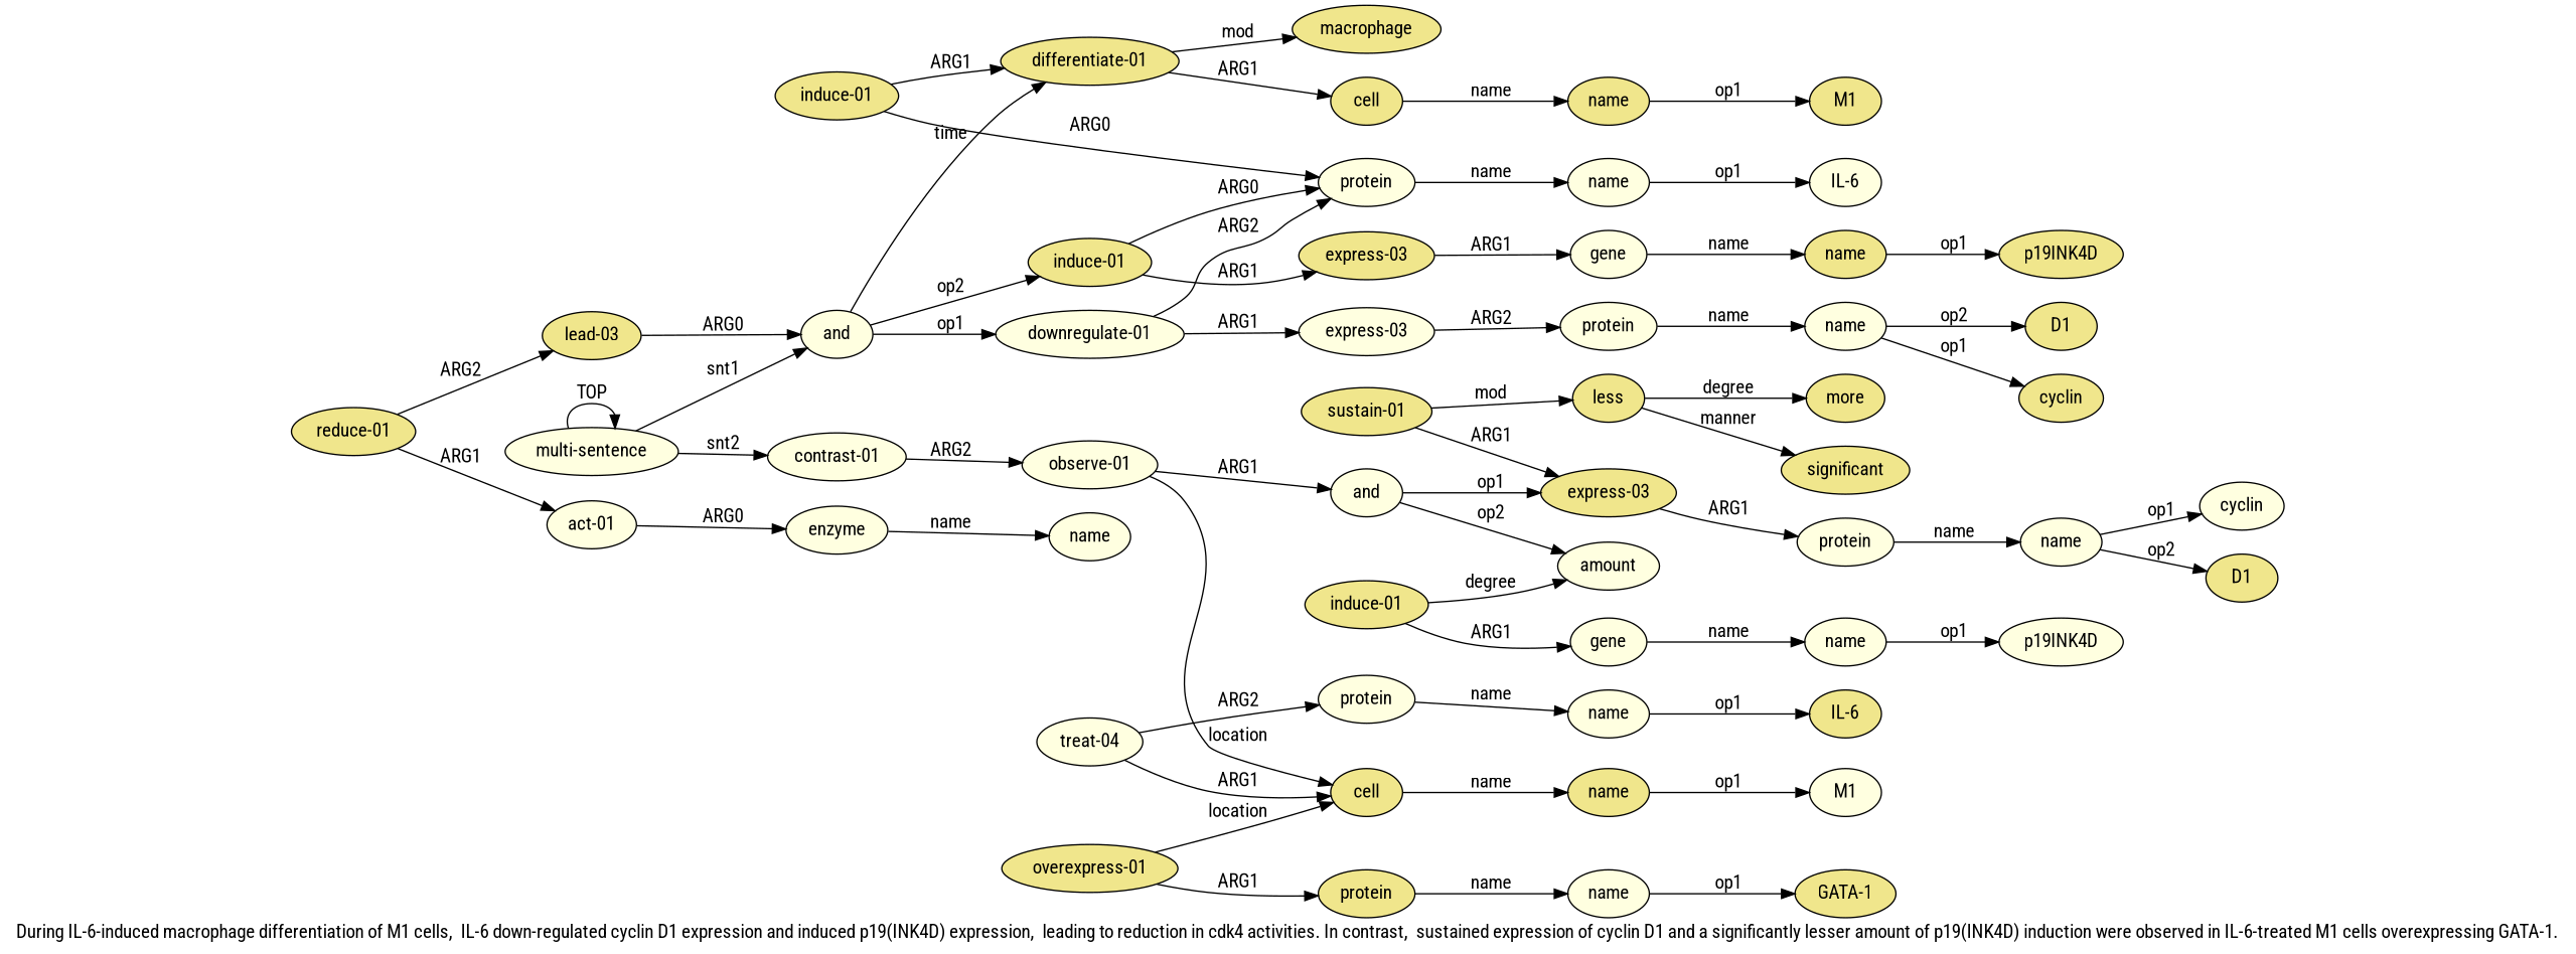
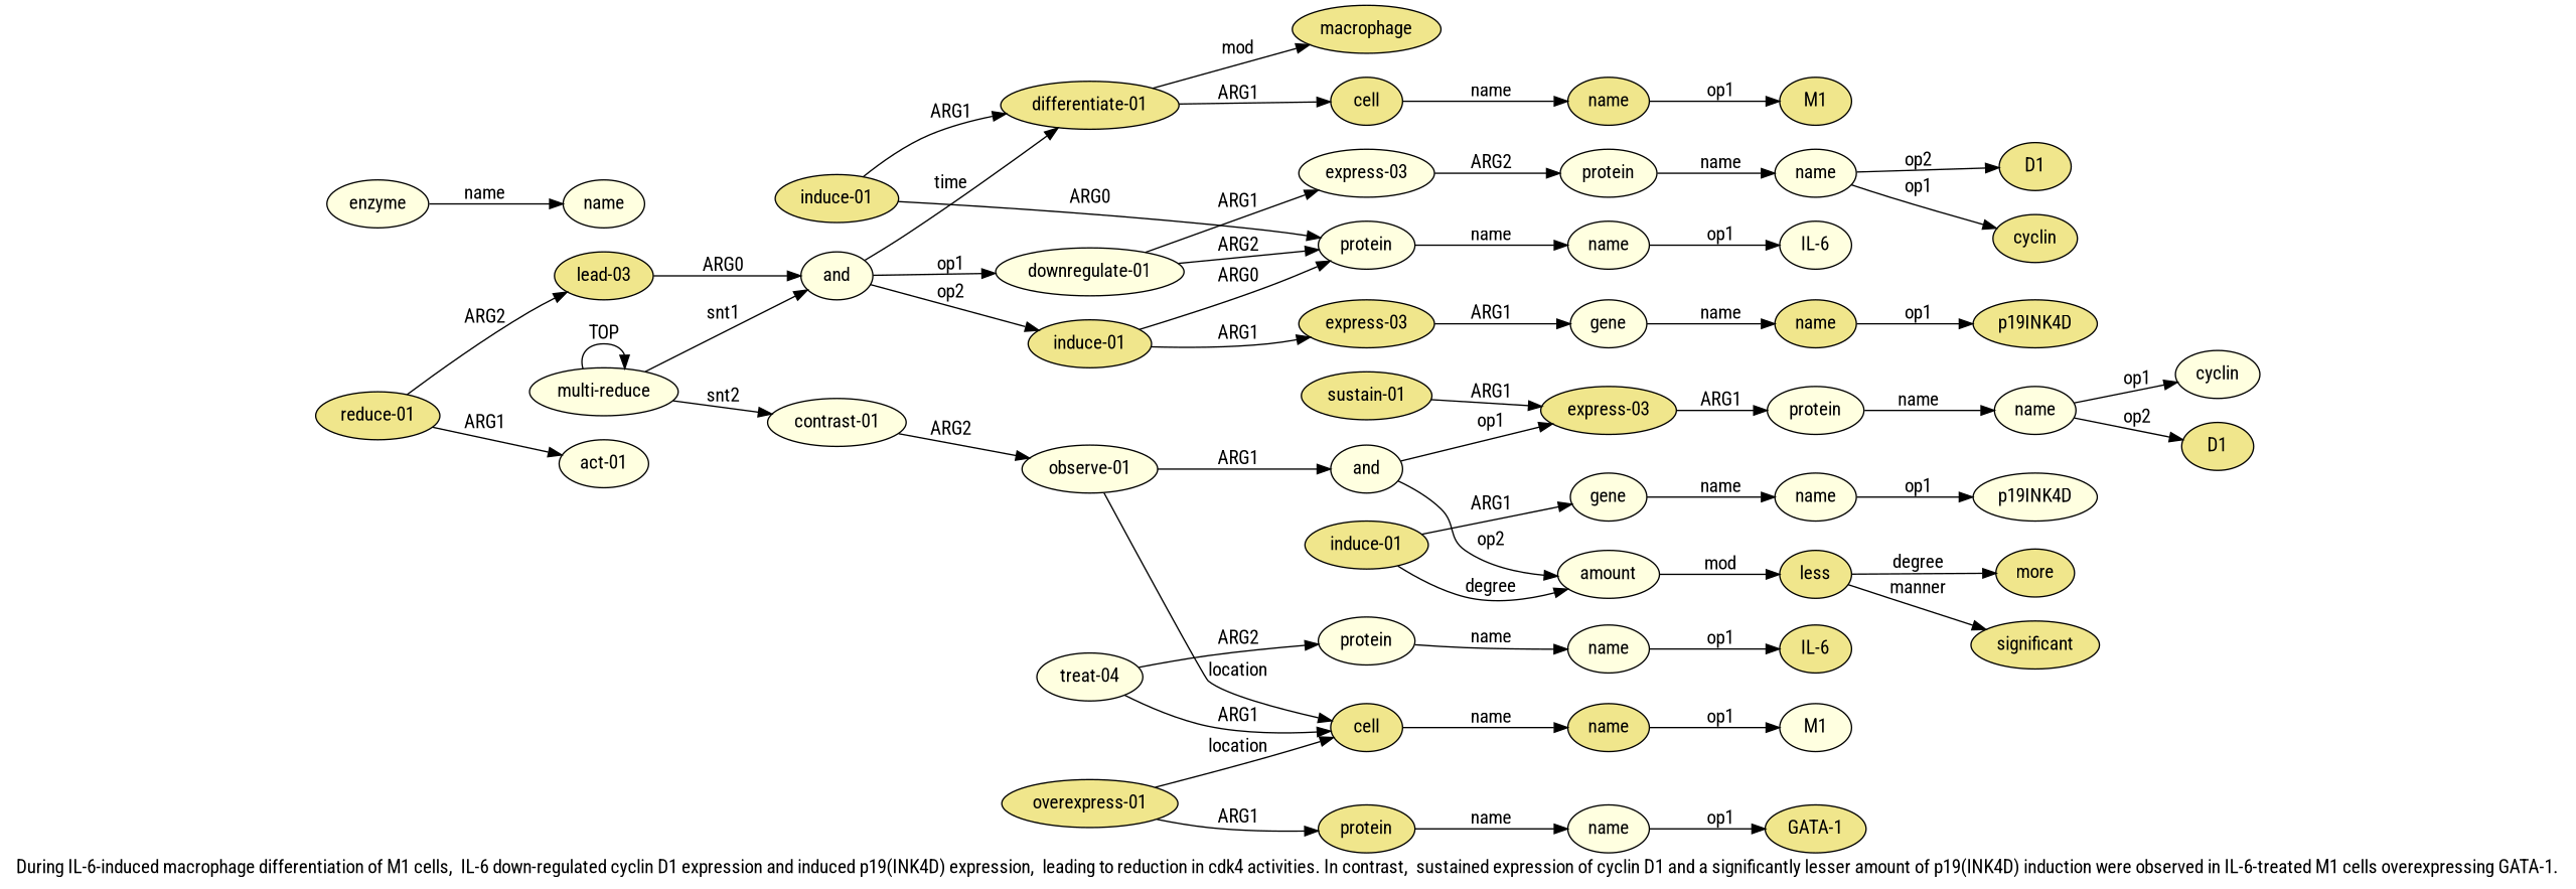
  digraph {
    fontname="Roboto Condensed"
    label="During IL-6-induced macrophage differentiation of M1 cells,  IL-6 down-regulated cyclin D1 expression and induced p19(INK4D) expression,  leading to reduction in cdk4 activities. In contrast,  sustained expression of cyclin D1 and a significantly lesser amount of p19(INK4D) induction were observed in IL-6-treated M1 cells overexpressing GATA-1."
    rankdir=LR
    node [color=black fillcolor=lightyellow fontname="Roboto Condensed" gold_ind=-1 gold_label=name style=filled test_ind=-1 test_label=name]
    edge [color=black fontname="Roboto Condensed" gold_label=ARG1 test_label=ARG1]
    n1 [fillcolor=khaki gold_ind=20 gold_label="induce-01" label="induce-01" test_ind=20 test_label="induce-01"]
    n2 [fillcolor=khaki gold_ind=17 gold_label="differentiate-01" label="differentiate-01" test_ind=17 test_label="differentiate-01"]
    n3 [gold_ind=6 gold_label=protein label=protein test_ind=6 test_label=protein]
    n4 [fillcolor=khaki gold_ind=21 gold_label=macrophage label=macrophage test_ind=21 test_label=macrophage]
    n5 [fillcolor=khaki gold_ind=18 gold_label=cell label=cell test_ind=18 test_label=cell]
    n6 [gold_ind=7 label=name test_ind=7]
    n7 [fillcolor=khaki gold_ind=19 label=name test_ind=19]
    n8 [gold_label="IL-6" label="IL-6" test_label="IL-6"]
    n9 [gold_ind=22 gold_label="contrast-01" label="contrast-01" test_ind=22 test_label="contrast-01"]
    n10 [gold_ind=23 gold_label="observe-01" label="observe-01" test_ind=23 test_label="observe-01"]
    n11 [gold_ind=24 gold_label=and label=and test_ind=24 test_label=and]
    n12 [fillcolor=khaki gold_ind=36 gold_label=cell label=cell test_ind=36 test_label=cell]
    n13 [fillcolor=khaki gold_ind=25 gold_label="express-03" label="express-03" test_ind=25 test_label="express-03"]
    n14 [gold_ind=29 gold_label=amount label=amount test_ind=29 test_label=amount]
    n15 [fillcolor=khaki gold_ind=37 label=name test_ind=37]
    n16 [gold_ind=26 gold_label=protein label=protein test_ind=26 test_label=protein]
    n17 [fillcolor=khaki gold_ind=30 gold_label=less label=less test_ind=30 test_label=less]
    n18 [gold_label=M1 label=M1 test_label=M1]
    n19 [gold_ind=27 label=name test_ind=27]
    n20 [fillcolor=khaki gold_ind=31 gold_label=significant label=significant test_ind=31 test_label=significant]
    n21 [fillcolor=khaki gold_ind=32 gold_label=more label=more test_ind=32 test_label=more]
    n22 [gold_label=cyclin label=cyclin test_label=cyclin]
    n23 [fillcolor=khaki gold_label=D1 label=D1 test_label=D1]
    n24 [fillcolor=khaki gold_ind=28 gold_label="sustain-01" label="sustain-01" test_ind=28 test_label="sustain-01"]
    n25 [fillcolor=khaki gold_ind=33 gold_label="induce-01" label="induce-01" test_ind=33 test_label="induce-01"]
    n26 [gold_ind=34 gold_label=gene label=gene test_ind=34 test_label=gene]
    n27 [gold_ind=35 label=name test_ind=35]
    n28 [gold_label=p19INK4D label=p19INK4D test_label=p19INK4D]
    n29 [gold_ind=15 gold_label=enzyme label=enzyme test_ind=15 test_label=enzyme]
    n30 [gold_ind=16 label=name test_ind=16]
    n31 [gold_ind=14 gold_label="act-01" label="act-01" test_ind=14 test_label="act-01"]
    n32 [fillcolor=khaki gold_label=M1 label=M1 test_label=M1]
    n33 [fillcolor=khaki gold_ind=11 label=name test_ind=11]
    n34 [fillcolor=khaki gold_label=p19INK4D label=p19INK4D test_label=p19INK4D]
    n35 [gold_ind=10 gold_label=gene label=gene test_ind=10 test_label=gene]
    n36 [fillcolor=khaki gold_ind=13 gold_label="reduce-01" label="reduce-01" test_ind=13 test_label="reduce-01"]
    n37 [fillcolor=khaki gold_ind=12 gold_label="lead-03" label="lead-03" test_ind=12 test_label="lead-03"]
    n38 [gold_ind=1 gold_label=and label=and test_ind=1 test_label=and]
    n39 [gold_ind=2 gold_label="downregulate-01" label="downregulate-01" test_ind=2 test_label="downregulate-01"]
    n40 [fillcolor=khaki gold_ind=8 gold_label="induce-01" label="induce-01" test_ind=8 test_label="induce-01"]
    n41 [gold_ind=3 gold_label="express-03" label="express-03" test_ind=3 test_label="express-03"]
    n42 [fillcolor=khaki gold_ind=9 gold_label="express-03" label="express-03" test_ind=9 test_label="express-03"]
    n43 [gold_ind=39 gold_label=protein label=protein test_ind=39 test_label=protein]
    n44 [gold_ind=40 label=name test_ind=40]
    n45 [fillcolor=khaki gold_label="IL-6" label="IL-6" test_label="IL-6"]
    n46 [gold_ind=38 gold_label="treat-04" label="treat-04" test_ind=38 test_label="treat-04"]
    n47 [gold_ind=4 gold_label=protein label=protein test_ind=4 test_label=protein]
-   n48 [gold_ind=0 gold_label="multi-sentence" label="multi-sentence" test_ind=0 test_label="multi-sentence"]
+   n48 [gold_ind=0 gold_label="multi-sentence" label="multi-reduce" test_ind=0 test_label="multi-sentence"]
    n49 [gold_ind=5 label=name test_ind=5]
    n50 [fillcolor=khaki gold_label=cyclin label=cyclin test_label=cyclin]
    n51 [fillcolor=khaki gold_label=D1 label=D1 test_label=D1]
    n52 [fillcolor=khaki gold_label="GATA-1" label="GATA-1" test_label="GATA-1"]
    n53 [fillcolor=khaki gold_ind=42 gold_label=protein label=protein test_ind=42 test_label=protein]
    n54 [gold_ind=43 label=name test_ind=43]
    n55 [fillcolor=khaki gold_ind=41 gold_label="overexpress-01" label="overexpress-01" test_ind=41 test_label="overexpress-01"]
    n1 -> n2 [label=ARG1]
    n1 -> n3 [gold_label=ARG0 label=ARG0 test_label=ARG0]
    n2 -> n4 [gold_label=mod label=mod test_label=mod]
    n2 -> n5 [label=ARG1]
    n3 -> n6 [gold_label=name label=name test_label=name]
    n5 -> n7 [gold_label=name label=name test_label=name]
    n6 -> n8 [gold_label=op1 label=op1 test_label=op1]
    n7 -> n32 [gold_label=op1 label=op1 test_label=op1]
    n9 -> n10 [gold_label=ARG2 label=ARG2 test_label=ARG2]
    n10 -> n11 [label=ARG1]
    n10 -> n12 [gold_label=location label=location test_label=location]
    n11 -> n13 [gold_label=op1 label=op1 test_label=op1]
    n11 -> n14 [gold_label=op2 label=op2 test_label=op2]
    n12 -> n15 [gold_label=name label=name test_label=name]
    n13 -> n16 [label=ARG1]
-   n24 -> n17 [gold_label=mod label=mod test_label=mod]
+   n14 -> n17 [gold_label=mod label=mod test_label=mod]
    n15 -> n18 [gold_label=op1 label=op1 test_label=op1]
    n16 -> n19 [gold_label=name label=name test_label=name]
    n17 -> n20 [gold_label=manner label=manner test_label=manner]
    n17 -> n21 [gold_label=degree label=degree test_label=degree]
    n19 -> n22 [gold_label=op1 label=op1 test_label=op1]
    n19 -> n23 [gold_label=op2 label=op2 test_label=op2]
    n24 -> n13 [label=ARG1]
    n25 -> n14 [gold_label=degree label=degree test_label=degree]
    n25 -> n26 [label=ARG1]
    n26 -> n27 [gold_label=name label=name test_label=name]
    n27 -> n28 [gold_label=op1 label=op1 test_label=op1]
    n29 -> n30 [gold_label=name label=name test_label=name]
-   n31 -> n29 [gold_label=ARG0 label=ARG0 test_label=ARG0]
    n33 -> n34 [gold_label=op1 label=op1 test_label=op1]
    n35 -> n33 [gold_label=name label=name test_label=name]
    n36 -> n31 [label=ARG1]
    n36 -> n37 [gold_label=ARG2 label=ARG2 test_label=ARG2]
    n37 -> n38 [gold_label=ARG0 label=ARG0 test_label=ARG0]
    n38 -> n2 [gold_label=time label=time test_label=time]
    n38 -> n39 [gold_label=op1 label=op1 test_label=op1]
    n38 -> n40 [gold_label=op2 label=op2 test_label=op2]
    n39 -> n3 [gold_label=ARG2 label=ARG2 test_label=ARG2]
    n39 -> n41 [label=ARG1]
    n40 -> n3 [gold_label=ARG0 label=ARG0 test_label=ARG0]
    n40 -> n42 [label=ARG1]
    n41 -> n47 [gold_label=ARG2 label=ARG2 test_label=ARG2]
    n42 -> n35 [label=ARG1]
    n43 -> n44 [gold_label=name label=name test_label=name]
    n44 -> n45 [gold_label=op1 label=op1 test_label=op1]
    n46 -> n12 [label=ARG1]
    n46 -> n43 [gold_label=ARG2 label=ARG2 test_label=ARG2]
    n47 -> n49 [gold_label=name label=name test_label=name]
    n48 -> n9 [gold_label=snt2 label=snt2 test_label=snt2]
    n48 -> n38 [gold_label=snt1 label=snt1 test_label=snt1]
    n48 -> n48 [gold_label=TOP label=TOP test_label=TOP]
    n49 -> n50 [gold_label=op1 label=op1 test_label=op1]
    n49 -> n51 [gold_label=op2 label=op2 test_label=op2]
    n53 -> n54 [gold_label=name label=name test_label=name]
    n54 -> n52 [gold_label=op1 label=op1 test_label=op1]
    n55 -> n12 [gold_label=location label=location test_label=location]
    n55 -> n53 [label=ARG1]
  }
